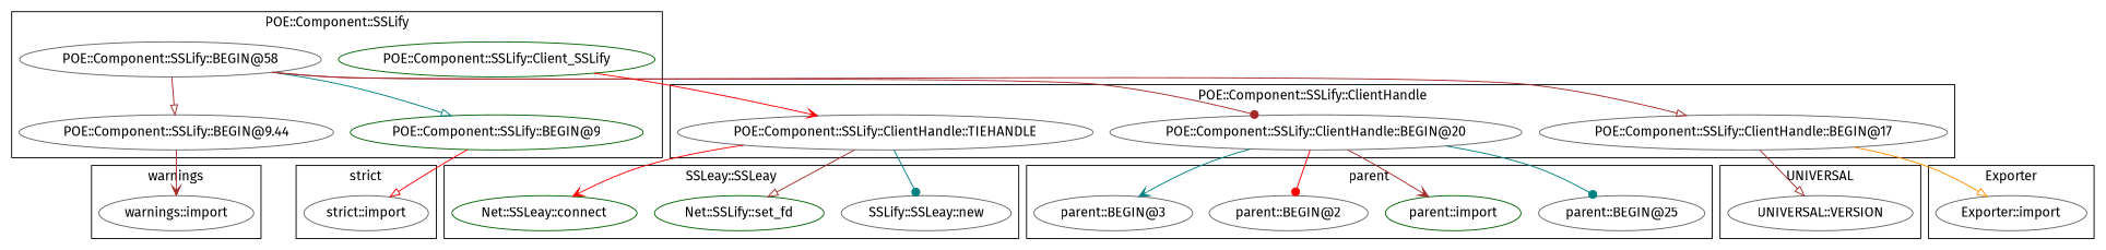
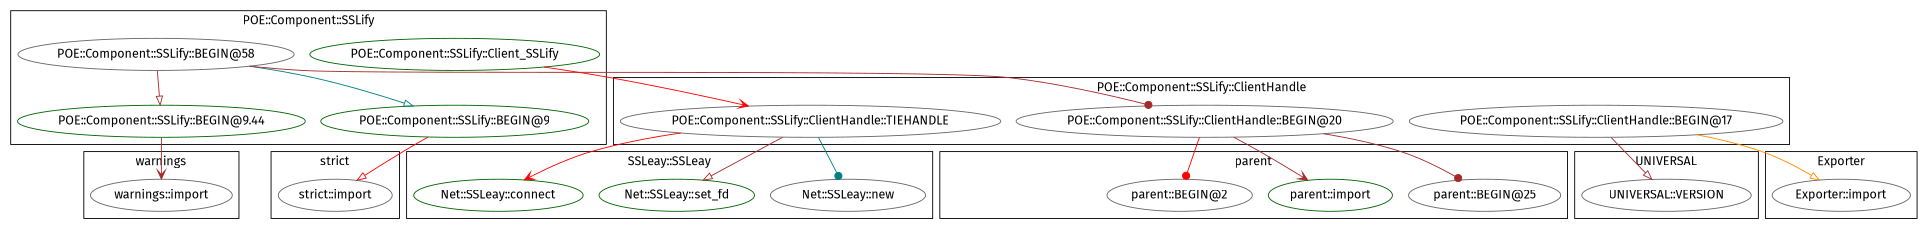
  digraph {
    fontname="Fira Sans"
    node [color=gray40 fontname="Fira Sans"]
    edge [arrowhead=onormal color=brown fontname="Fira Sans"]
    "POE::Component::SSLify::BEGIN@58"
-   "POE::Component::SSLify::BEGIN@9.44"
+   "POE::Component::SSLify::BEGIN@9.44" [color=darkgreen]
    "POE::Component::SSLify::BEGIN@9" [color=darkgreen]
    "POE::Component::SSLify::Client_SSLify" [color=darkgreen]
-   "Net::SSLeay::new" [label="SSLify::SSLeay::new"]
-   "Net::SSLeay::set_fd" [color=darkgreen label="Net::SSLify::set_fd"]
+   "Net::SSLeay::new"
+   "Net::SSLeay::set_fd" [color=darkgreen]
    "Net::SSLeay::connect" [color=darkgreen]
    "UNIVERSAL::VERSION"
    "Exporter::import"
    "warnings::import"
    "POE::Component::SSLify::ClientHandle::TIEHANDLE"
    "POE::Component::SSLify::ClientHandle::BEGIN@20"
    "POE::Component::SSLify::ClientHandle::BEGIN@17"
    "strict::import"
    "parent::import" [color=darkgreen]
    "parent::BEGIN@2"
-   "parent::BEGIN@3"
    "parent::BEGIN@25"
    subgraph cluster_1 {
      label="POE::Component::SSLify"
      "POE::Component::SSLify::BEGIN@58"
      "POE::Component::SSLify::BEGIN@9.44"
      "POE::Component::SSLify::BEGIN@9"
      "POE::Component::SSLify::Client_SSLify"
    }
    subgraph cluster_2 {
      label="SSLeay::SSLeay"
      "Net::SSLeay::new"
      "Net::SSLeay::set_fd"
      "Net::SSLeay::connect"
    }
    subgraph cluster_3 {
      label=UNIVERSAL
      "UNIVERSAL::VERSION"
    }
    subgraph cluster_4 {
      label=Exporter
      "Exporter::import"
    }
    subgraph cluster_5 {
      label=warnings
      "warnings::import"
    }
    subgraph cluster_6 {
      label="POE::Component::SSLify::ClientHandle"
      "POE::Component::SSLify::ClientHandle::TIEHANDLE"
      "POE::Component::SSLify::ClientHandle::BEGIN@20"
      "POE::Component::SSLify::ClientHandle::BEGIN@17"
    }
    subgraph cluster_7 {
      label="strict"
      "strict::import"
    }
    subgraph cluster_8 {
      label=parent
      "parent::import"
      "parent::BEGIN@2"
-     "parent::BEGIN@3"
      "parent::BEGIN@25"
    }
    "POE::Component::SSLify::BEGIN@58" -> "POE::Component::SSLify::BEGIN@9.44"
    "POE::Component::SSLify::BEGIN@58" -> "POE::Component::SSLify::BEGIN@9" [color=teal]
    "POE::Component::SSLify::BEGIN@58" -> "POE::Component::SSLify::ClientHandle::BEGIN@20" [arrowhead=dot]
-   "POE::Component::SSLify::BEGIN@58" -> "POE::Component::SSLify::ClientHandle::BEGIN@17"
    "POE::Component::SSLify::BEGIN@9.44" -> "warnings::import" [arrowhead=vee]
    "POE::Component::SSLify::BEGIN@9" -> "strict::import" [color=red]
    "POE::Component::SSLify::Client_SSLify" -> "POE::Component::SSLify::ClientHandle::TIEHANDLE" [arrowhead=vee color=red]
    "POE::Component::SSLify::ClientHandle::TIEHANDLE" -> "Net::SSLeay::new" [arrowhead=dot color=teal]
    "POE::Component::SSLify::ClientHandle::TIEHANDLE" -> "Net::SSLeay::set_fd"
    "POE::Component::SSLify::ClientHandle::TIEHANDLE" -> "Net::SSLeay::connect" [arrowhead=vee color=red]
    "POE::Component::SSLify::ClientHandle::BEGIN@20" -> "parent::import" [arrowhead=vee]
    "POE::Component::SSLify::ClientHandle::BEGIN@20" -> "parent::BEGIN@2" [arrowhead=dot color=red]
-   "POE::Component::SSLify::ClientHandle::BEGIN@20" -> "parent::BEGIN@3" [arrowhead=vee color=teal]
-   "POE::Component::SSLify::ClientHandle::BEGIN@20" -> "parent::BEGIN@25" [arrowhead=dot color=teal]
+   "POE::Component::SSLify::ClientHandle::BEGIN@20" -> "parent::BEGIN@25" [arrowhead=dot]
    "POE::Component::SSLify::ClientHandle::BEGIN@17" -> "UNIVERSAL::VERSION"
    "POE::Component::SSLify::ClientHandle::BEGIN@17" -> "Exporter::import" [color=darkorange]
  }
